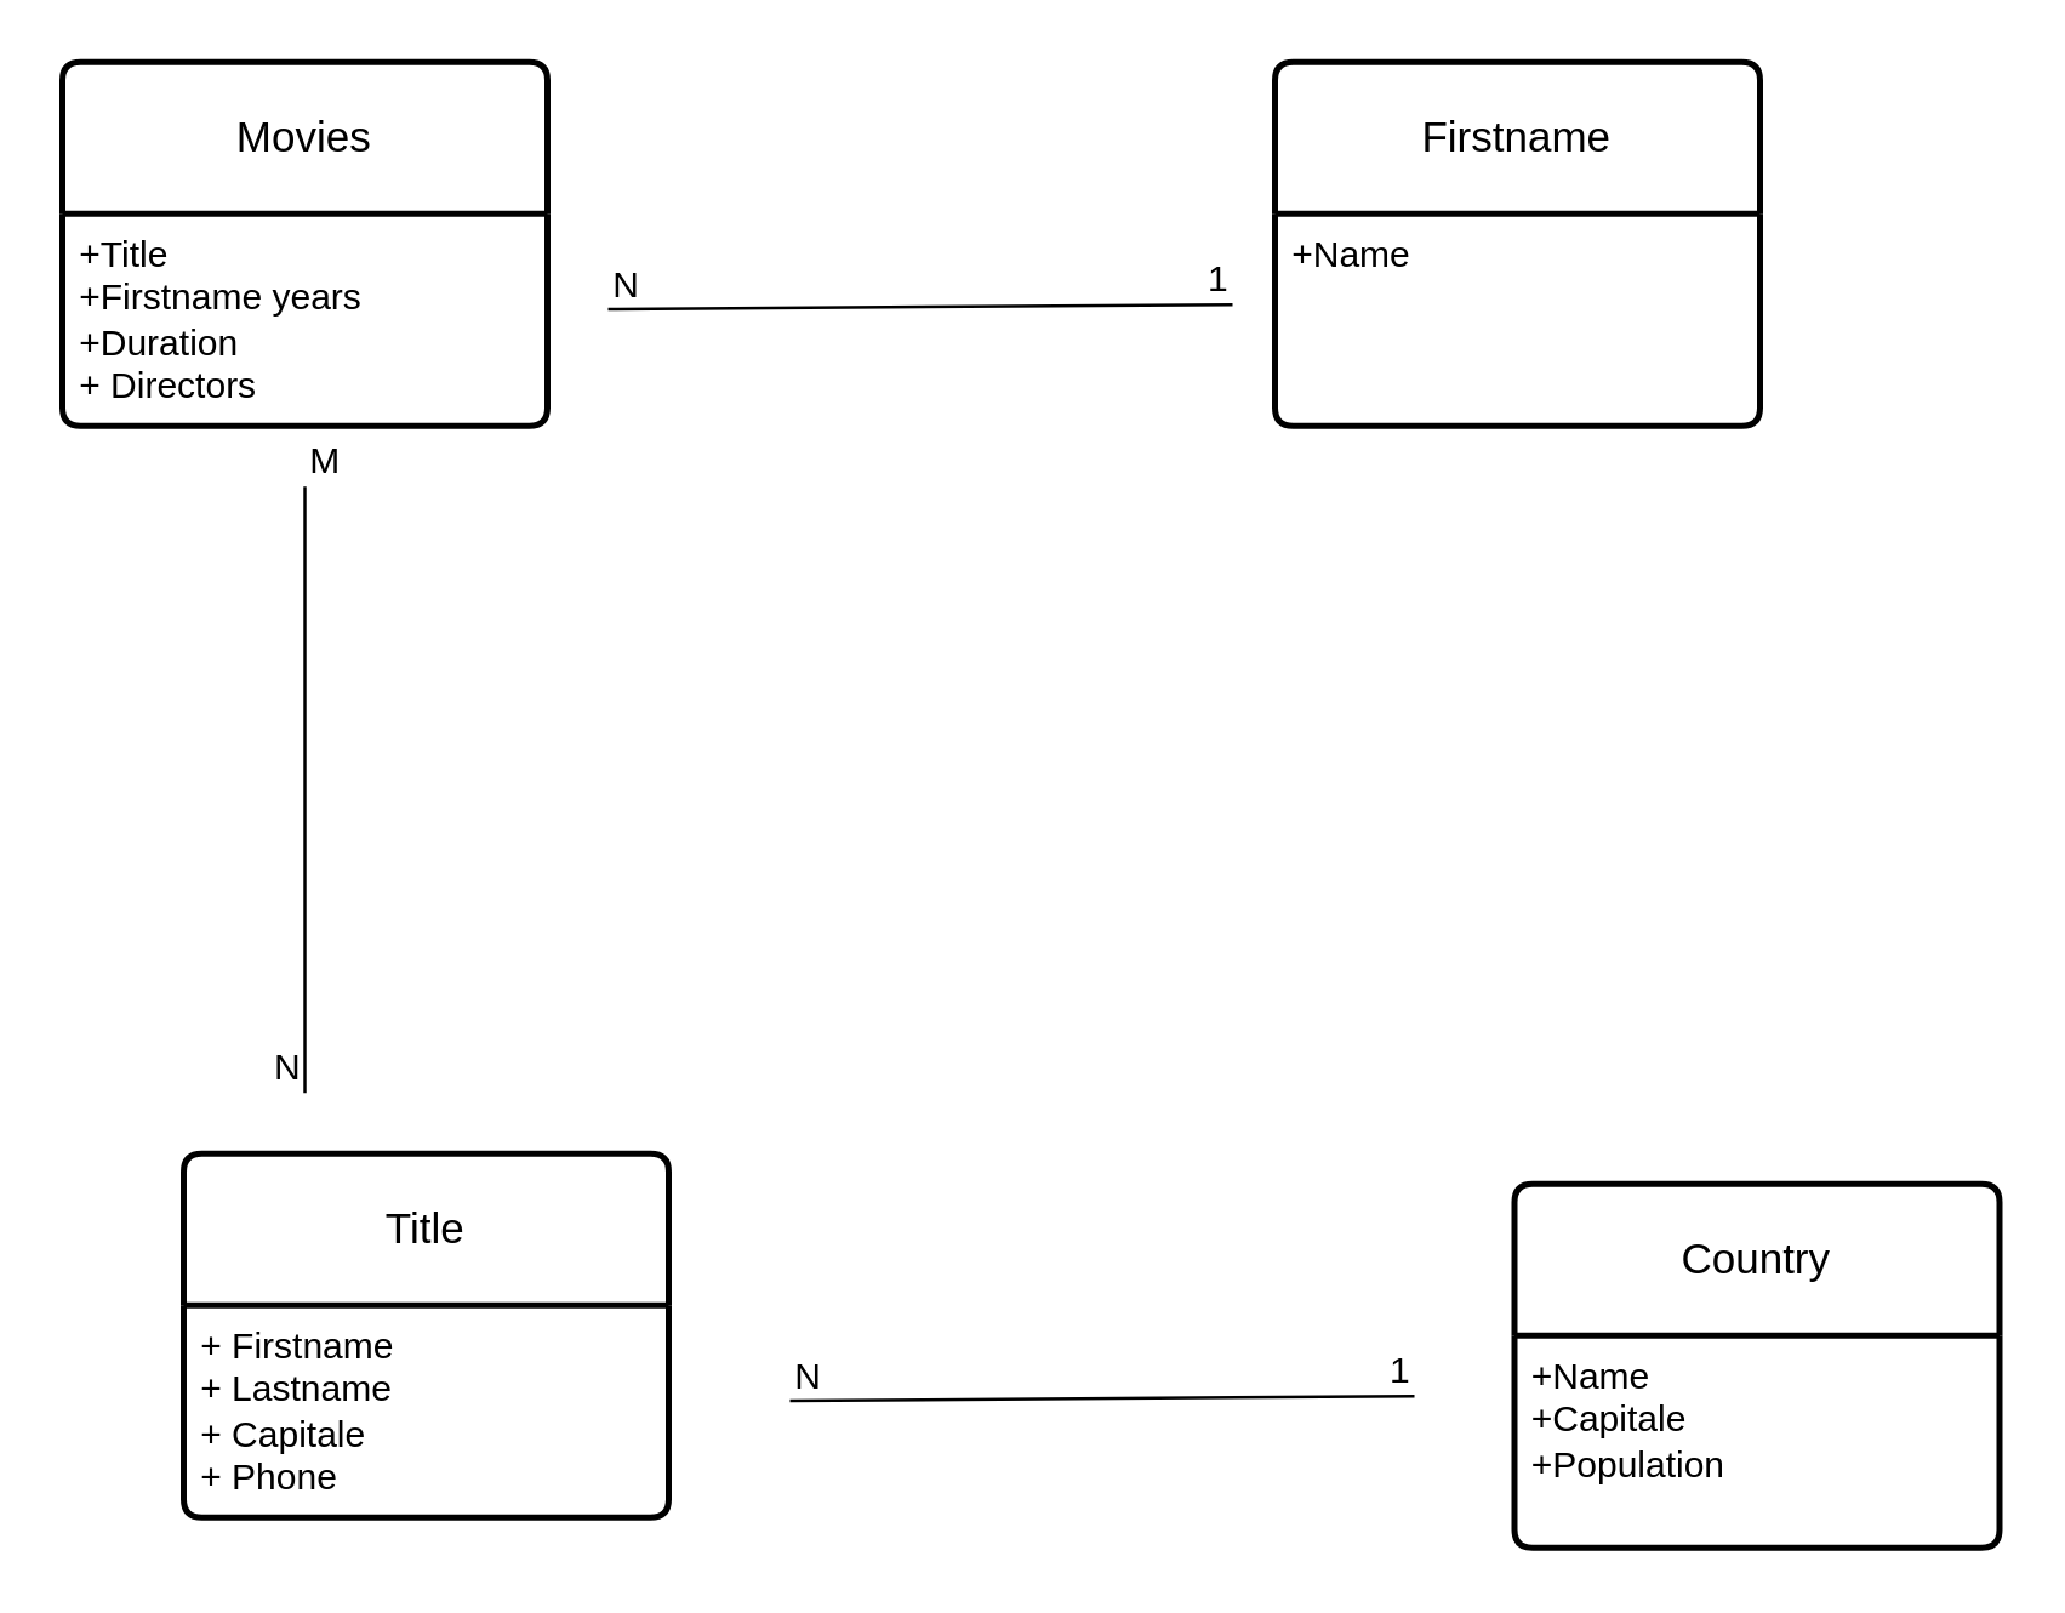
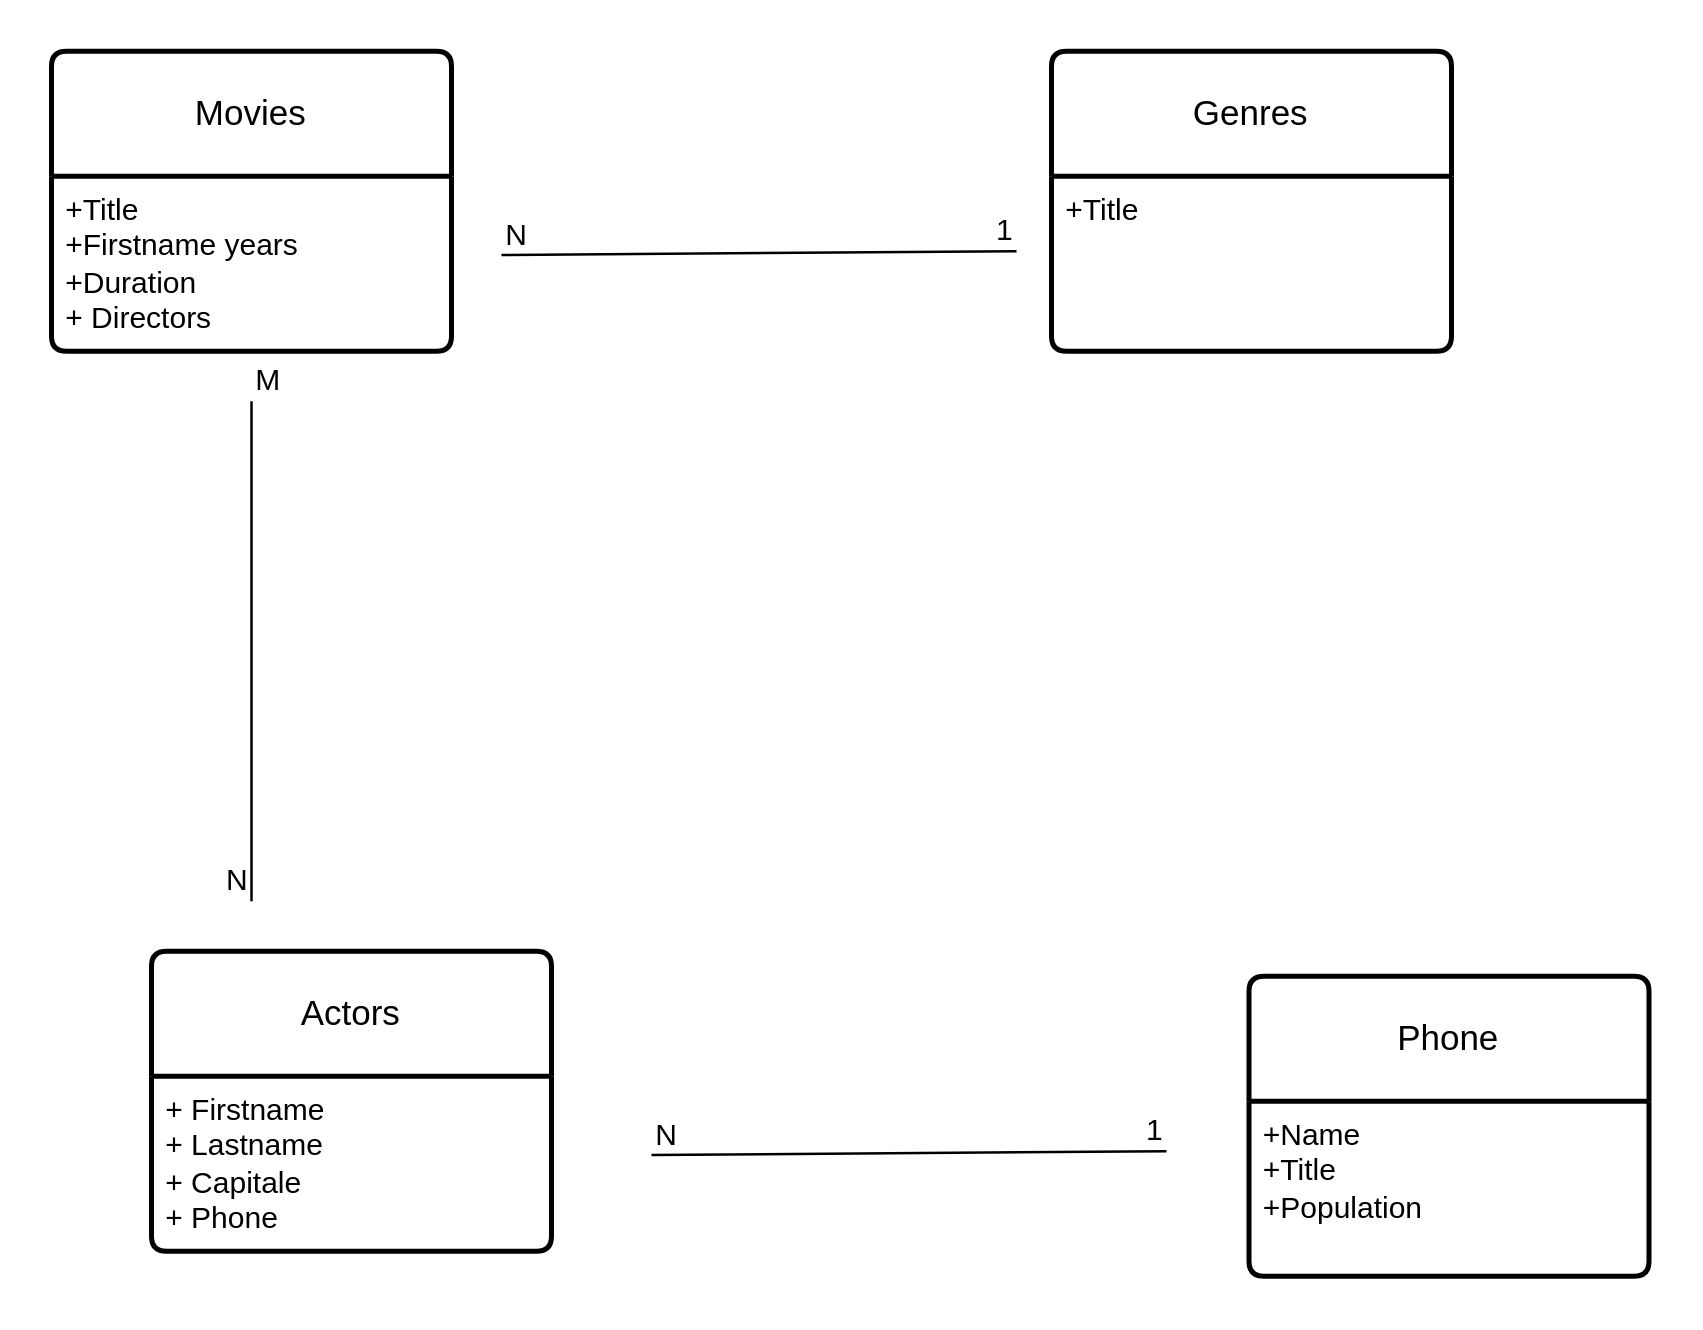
  <mxCell id="0" />
  <mxCell id="1" parent="0" />
  <mxCell id="2" value="Movies" style="swimlane;childLayout=stackLayout;horizontal=1;startSize=50;horizontalStack=0;rounded=1;fontSize=14;fontStyle=0;strokeWidth=2;resizeParent=0;resizeLast=1;shadow=0;dashed=0;align=center;arcSize=4;whiteSpace=wrap;html=1;" vertex="1" parent="1"><mxGeometry x="20" y="20" width="160" height="120" as="geometry" /></mxCell>
  <mxCell id="3" value="+Title&lt;br&gt;+Firstname years&lt;br&gt;&lt;div&gt;+Duration&lt;/div&gt;&lt;div&gt;+ Directors&lt;br&gt;&lt;/div&gt;" style="align=left;strokeColor=none;fillColor=none;spacingLeft=4;fontSize=12;verticalAlign=top;resizable=0;rotatable=0;part=1;html=1;" vertex="1" parent="2"><mxGeometry y="50" width="160" height="70" as="geometry" /></mxCell>
- <mxCell id="4" value="Firstname" style="swimlane;childLayout=stackLayout;horizontal=1;startSize=50;horizontalStack=0;rounded=1;fontSize=14;fontStyle=0;strokeWidth=2;resizeParent=0;resizeLast=1;shadow=0;dashed=0;align=center;arcSize=4;whiteSpace=wrap;html=1;" vertex="1" parent="1"><mxGeometry x="420" y="20" width="160" height="120" as="geometry" /></mxCell>
- <mxCell id="5" value="+Name" style="align=left;strokeColor=none;fillColor=none;spacingLeft=4;fontSize=12;verticalAlign=top;resizable=0;rotatable=0;part=1;html=1;" vertex="1" parent="4"><mxGeometry y="50" width="160" height="70" as="geometry" /></mxCell>
- <mxCell id="6" value="Title" style="swimlane;childLayout=stackLayout;horizontal=1;startSize=50;horizontalStack=0;rounded=1;fontSize=14;fontStyle=0;strokeWidth=2;resizeParent=0;resizeLast=1;shadow=0;dashed=0;align=center;arcSize=4;whiteSpace=wrap;html=1;" vertex="1" parent="1"><mxGeometry x="60" y="380" width="160" height="120" as="geometry" /></mxCell>
+ <mxCell id="4" value="Genres" style="swimlane;childLayout=stackLayout;horizontal=1;startSize=50;horizontalStack=0;rounded=1;fontSize=14;fontStyle=0;strokeWidth=2;resizeParent=0;resizeLast=1;shadow=0;dashed=0;align=center;arcSize=4;whiteSpace=wrap;html=1;" vertex="1" parent="1"><mxGeometry x="420" y="20" width="160" height="120" as="geometry" /></mxCell>
+ <mxCell id="5" value="+Title" style="align=left;strokeColor=none;fillColor=none;spacingLeft=4;fontSize=12;verticalAlign=top;resizable=0;rotatable=0;part=1;html=1;" vertex="1" parent="4"><mxGeometry y="50" width="160" height="70" as="geometry" /></mxCell>
+ <mxCell id="6" value="Actors" style="swimlane;childLayout=stackLayout;horizontal=1;startSize=50;horizontalStack=0;rounded=1;fontSize=14;fontStyle=0;strokeWidth=2;resizeParent=0;resizeLast=1;shadow=0;dashed=0;align=center;arcSize=4;whiteSpace=wrap;html=1;" vertex="1" parent="1"><mxGeometry x="60" y="380" width="160" height="120" as="geometry" /></mxCell>
  <mxCell id="7" value="+ Firstname&lt;br&gt;+ Lastname&lt;br&gt;&lt;div&gt;+ Capitale&lt;/div&gt;&lt;div&gt;+ Phone&lt;br&gt;&lt;/div&gt;" style="align=left;strokeColor=none;fillColor=none;spacingLeft=4;fontSize=12;verticalAlign=top;resizable=0;rotatable=0;part=1;html=1;" vertex="1" parent="6"><mxGeometry y="50" width="160" height="70" as="geometry" /></mxCell>
- <mxCell id="8" value="Country" style="swimlane;childLayout=stackLayout;horizontal=1;startSize=50;horizontalStack=0;rounded=1;fontSize=14;fontStyle=0;strokeWidth=2;resizeParent=0;resizeLast=1;shadow=0;dashed=0;align=center;arcSize=4;whiteSpace=wrap;html=1;" vertex="1" parent="1"><mxGeometry x="499" y="390" width="160" height="120" as="geometry" /></mxCell>
- <mxCell id="9" value="+Name&lt;br&gt;+Capitale&lt;br&gt;+Population" style="align=left;strokeColor=none;fillColor=none;spacingLeft=4;fontSize=12;verticalAlign=top;resizable=0;rotatable=0;part=1;html=1;" vertex="1" parent="8"><mxGeometry y="50" width="160" height="70" as="geometry" /></mxCell>
+ <mxCell id="8" value="Phone" style="swimlane;childLayout=stackLayout;horizontal=1;startSize=50;horizontalStack=0;rounded=1;fontSize=14;fontStyle=0;strokeWidth=2;resizeParent=0;resizeLast=1;shadow=0;dashed=0;align=center;arcSize=4;whiteSpace=wrap;html=1;" vertex="1" parent="1"><mxGeometry x="499" y="390" width="160" height="120" as="geometry" /></mxCell>
+ <mxCell id="9" value="+Name&lt;br&gt;+Title&lt;br&gt;+Population" style="align=left;strokeColor=none;fillColor=none;spacingLeft=4;fontSize=12;verticalAlign=top;resizable=0;rotatable=0;part=1;html=1;" vertex="1" parent="8"><mxGeometry y="50" width="160" height="70" as="geometry" /></mxCell>
  <mxCell id="10" value="" style="endArrow=none;html=1;rounded=0;entryX=-0.025;entryY=0.114;entryDx=0;entryDy=0;entryPerimeter=0;" edge="1" parent="1"><mxGeometry relative="1" as="geometry"><mxPoint x="260" y="461.5" as="sourcePoint" /><mxPoint x="466" y="460" as="targetPoint" /></mxGeometry></mxCell>
  <mxCell id="11" value="N" style="resizable=0;html=1;whiteSpace=wrap;align=left;verticalAlign=bottom;" connectable="0" vertex="1" parent="10"><mxGeometry x="-1" relative="1" as="geometry" /></mxCell>
  <mxCell id="12" value="1" style="resizable=0;html=1;whiteSpace=wrap;align=right;verticalAlign=bottom;" connectable="0" vertex="1" parent="10"><mxGeometry x="1" relative="1" as="geometry" /></mxCell>
  <mxCell id="13" value="" style="endArrow=none;html=1;rounded=0;entryX=-0.025;entryY=0.114;entryDx=0;entryDy=0;entryPerimeter=0;" edge="1" parent="1"><mxGeometry relative="1" as="geometry"><mxPoint x="200" y="101.5" as="sourcePoint" /><mxPoint x="406" y="100" as="targetPoint" /></mxGeometry></mxCell>
  <mxCell id="14" value="N" style="resizable=0;html=1;whiteSpace=wrap;align=left;verticalAlign=bottom;" connectable="0" vertex="1" parent="13"><mxGeometry x="-1" relative="1" as="geometry" /></mxCell>
  <mxCell id="15" value="1" style="resizable=0;html=1;whiteSpace=wrap;align=right;verticalAlign=bottom;" connectable="0" vertex="1" parent="13"><mxGeometry x="1" relative="1" as="geometry" /></mxCell>
  <mxCell id="16" value="" style="endArrow=none;html=1;rounded=0;" edge="1" parent="1"><mxGeometry relative="1" as="geometry"><mxPoint x="100" y="160" as="sourcePoint" /><mxPoint x="100" y="360" as="targetPoint" /></mxGeometry></mxCell>
  <mxCell id="17" value="M" style="resizable=0;html=1;whiteSpace=wrap;align=left;verticalAlign=bottom;" connectable="0" vertex="1" parent="16"><mxGeometry x="-1" relative="1" as="geometry" /></mxCell>
  <mxCell id="18" value="N" style="resizable=0;html=1;whiteSpace=wrap;align=right;verticalAlign=bottom;" connectable="0" vertex="1" parent="16"><mxGeometry x="1" relative="1" as="geometry" /></mxCell>
